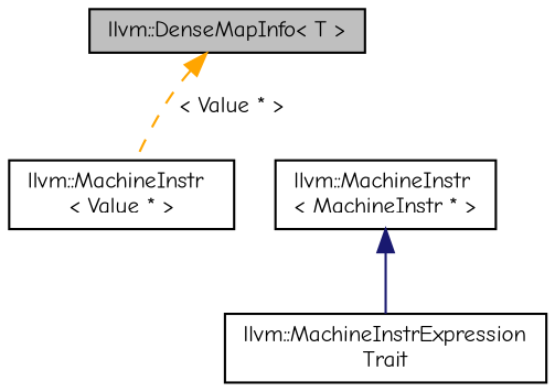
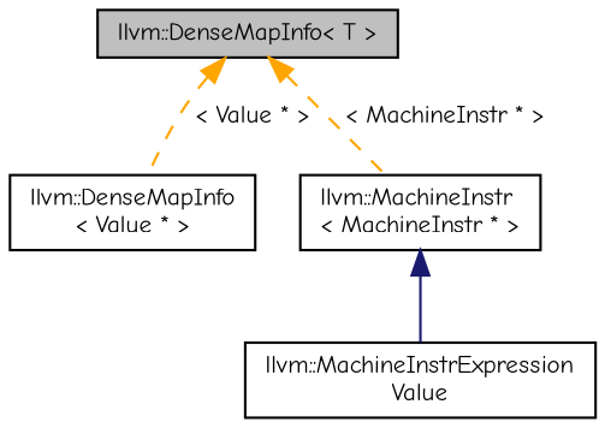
  digraph {
    fontname="Comic Neue"
    node [color=black fontname="Comic Neue" fontsize=10 shape=box]
    edge [color=orange dir=back fontname="Comic Neue" fontsize=10 labelfontname=Helvetica labelfontsize=10 style=dashed]
    n1 [fillcolor=grey75 fontcolor=black height=0.2 label="llvm::DenseMapInfo\< T \>" style=filled width=0.4]
-   n2 [height=0.2 label="llvm::MachineInstr\l\< Value * \>" width=0.4]
+   n2 [height=0.2 label="llvm::DenseMapInfo\l\< Value * \>" width=0.4]
    n3 [height=0.2 label="llvm::MachineInstr\l\< MachineInstr * \>" width=0.4]
-   n4 [height=0.2 label="llvm::MachineInstrExpression\lTrait" width=0.4]
+   n4 [height=0.2 label="llvm::MachineInstrExpression\lValue" width=0.4]
    n1 -> n2 [label=" \< Value * \>"]
+   n1 -> n3 [label=" \< MachineInstr * \>"]
    n3 -> n4 [color=midnightblue style=solid]
  }
